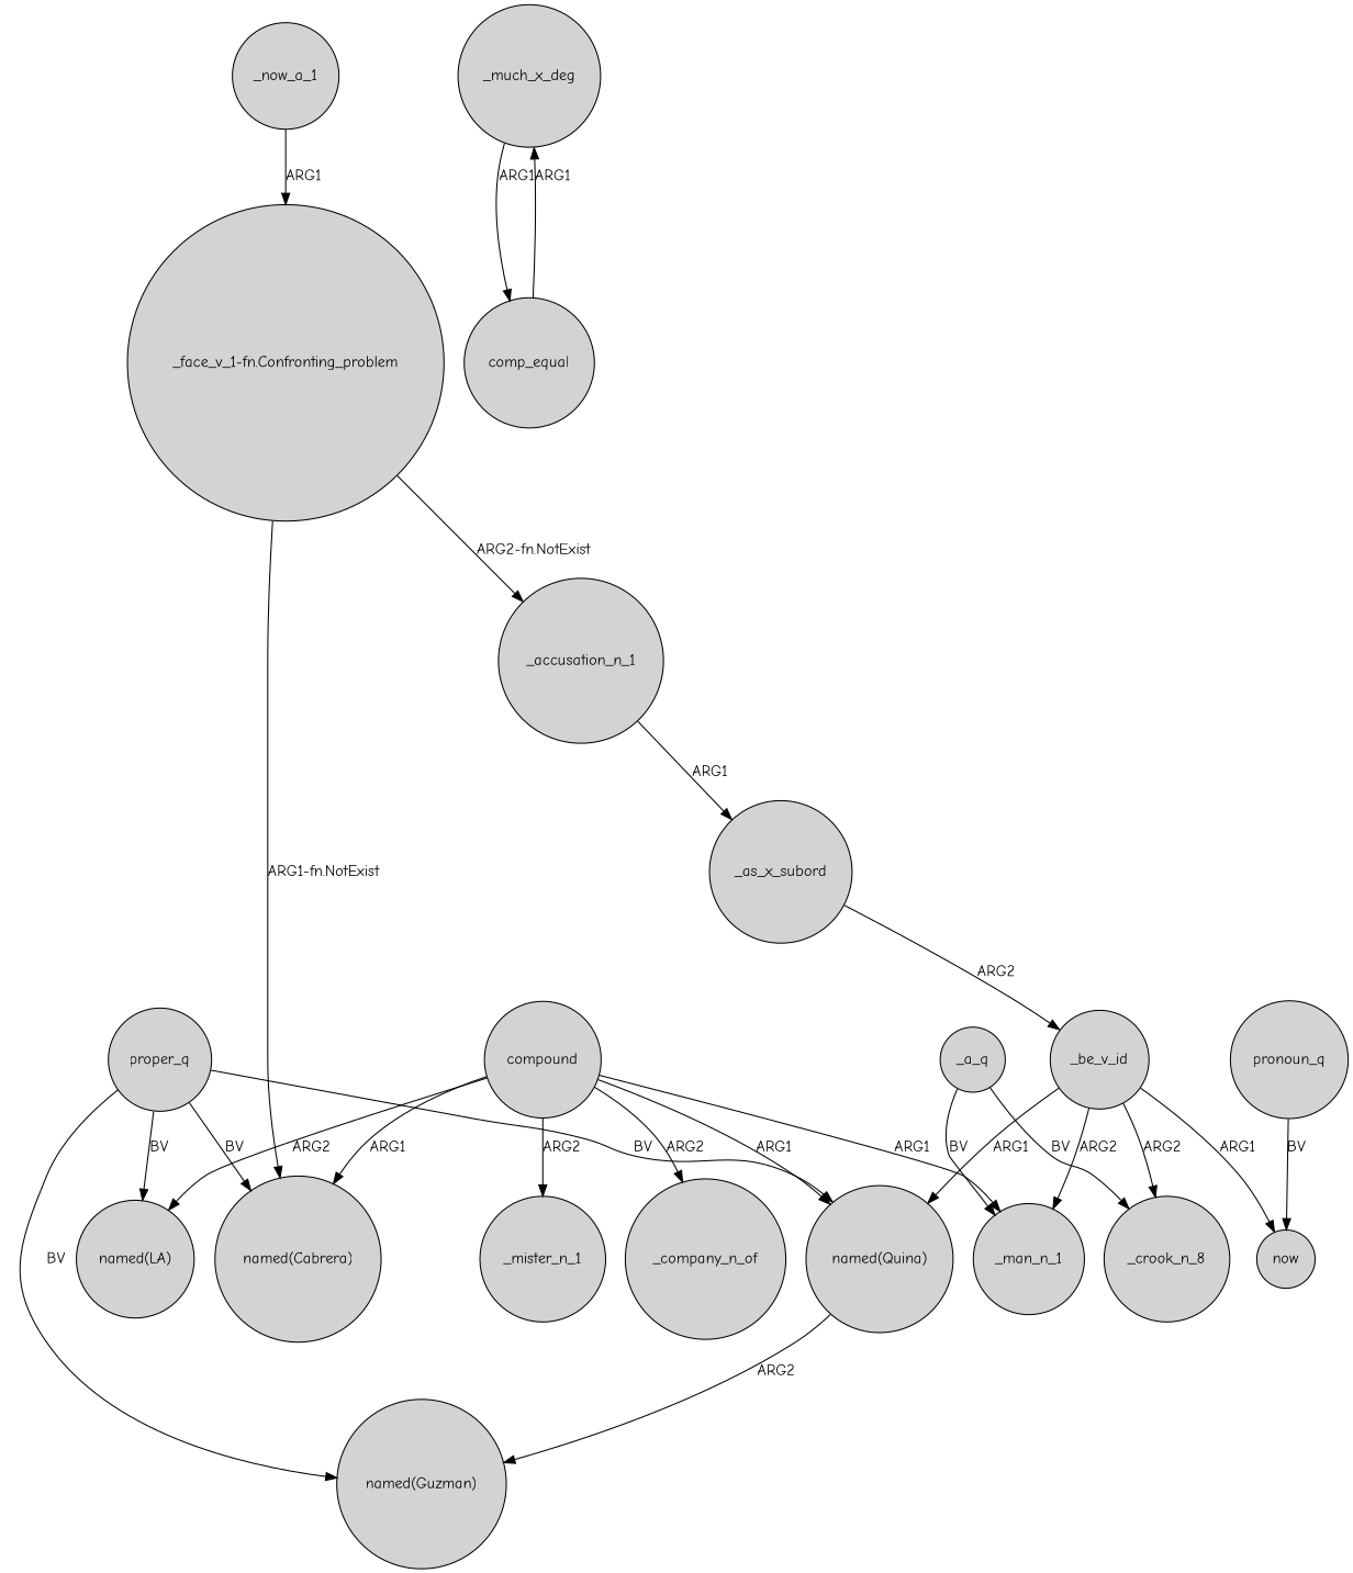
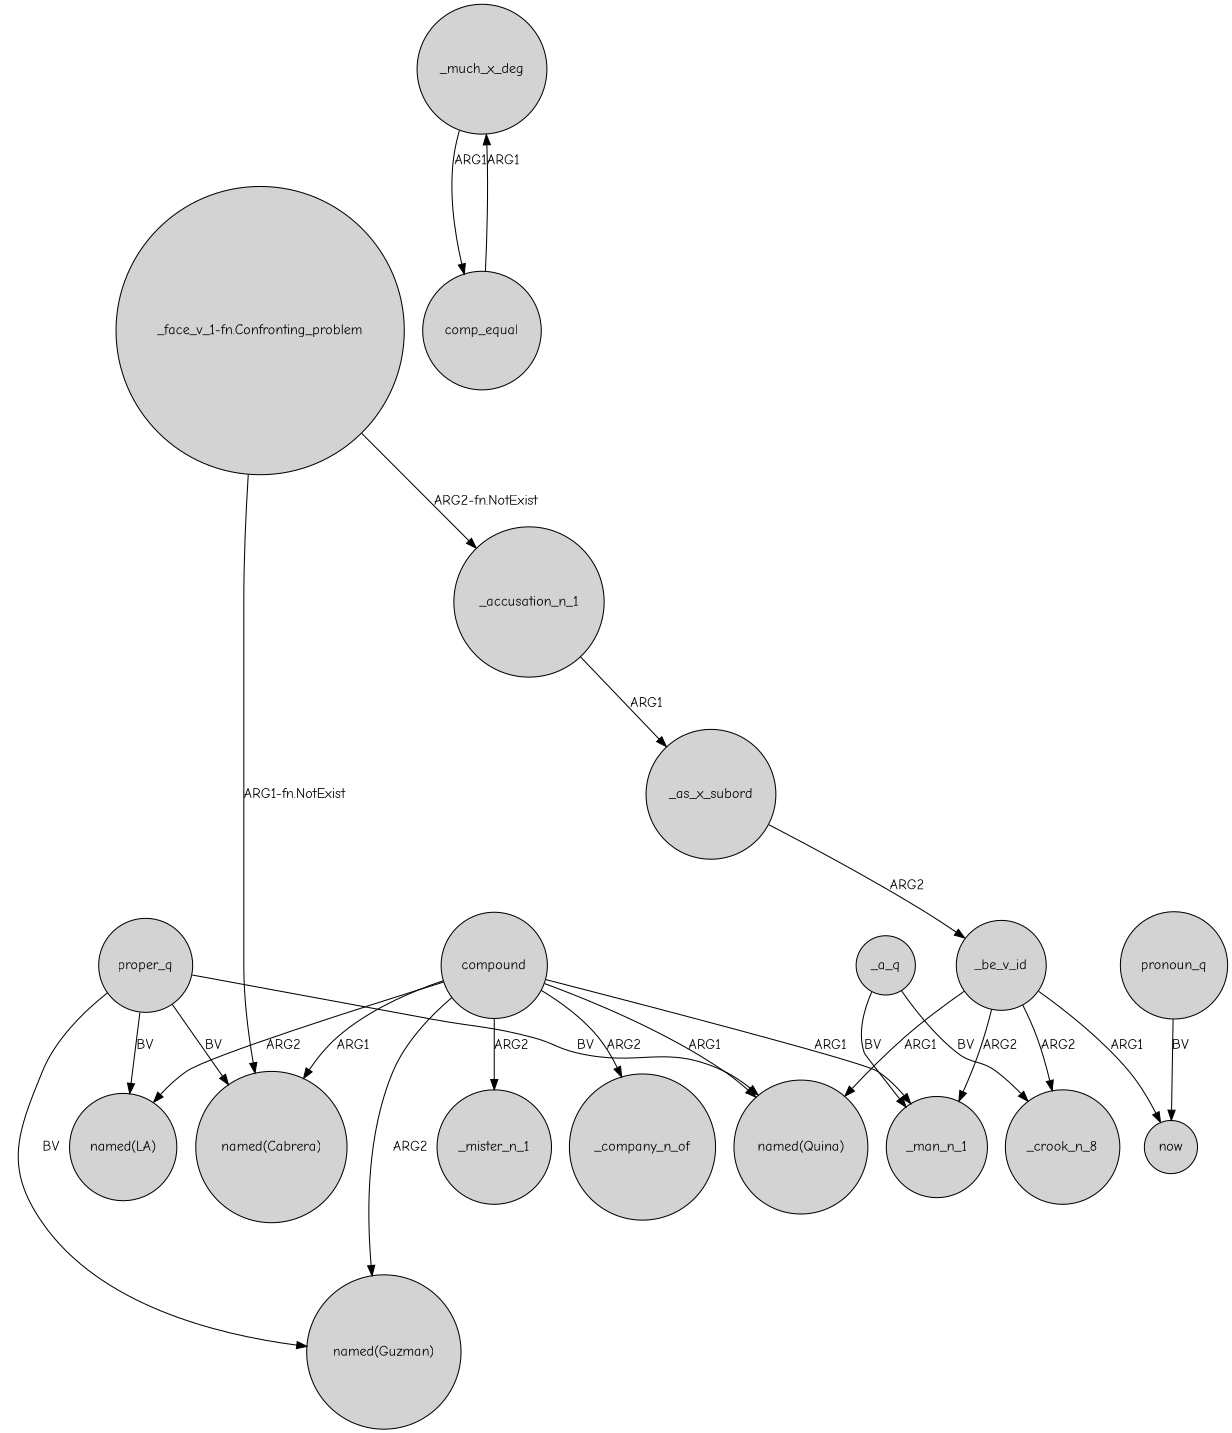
  digraph {
    fontname="Comic Neue"
    node [fontname="Comic Neue" shape=circle style=filled]
    edge [fontname="Comic Neue"]
    _accusation_n_1
    _as_x_subord
    _be_v_id
    "named(Quina)"
    n5 [label=_crook_n_8]
    _man_n_1
    n7 [label=now]
    proper_q
    "named(LA)"
    "named(Guzman)"
    "named(Cabrera)"
    compound
    _mister_n_1
    _company_n_of
    "_face_v_1-fn.Confronting_problem"
    _much_x_deg
    comp_equal
    pronoun_q
    _a_q
-   _now_a_1
    _accusation_n_1 -> _as_x_subord [label=ARG1]
    _as_x_subord -> _be_v_id [label=ARG2]
    _be_v_id -> "named(Quina)" [label=ARG1]
    _be_v_id -> n5 [label=ARG2]
    _be_v_id -> _man_n_1 [label=ARG2]
    _be_v_id -> n7 [label=ARG1]
    proper_q -> "named(Quina)" [label=BV]
    proper_q -> "named(LA)" [label=BV]
    proper_q -> "named(Guzman)" [label=BV]
    proper_q -> "named(Cabrera)" [label=BV]
    compound -> "named(Quina)" [label=ARG1]
    compound -> _man_n_1 [label=ARG1]
    compound -> "named(LA)" [label=ARG2]
-   "named(Quina)" -> "named(Guzman)" [label=ARG2]
+   compound -> "named(Guzman)" [label=ARG2]
    compound -> "named(Cabrera)" [label=ARG1]
    compound -> _mister_n_1 [label=ARG2]
    compound -> _company_n_of [label=ARG2]
    "_face_v_1-fn.Confronting_problem" -> _accusation_n_1 [label="ARG2-fn.NotExist"]
    "_face_v_1-fn.Confronting_problem" -> "named(Cabrera)" [label="ARG1-fn.NotExist"]
    _much_x_deg -> comp_equal [label=ARG1]
    comp_equal -> _much_x_deg [label=ARG1]
    pronoun_q -> n7 [label=BV]
    _a_q -> n5 [label=BV]
    _a_q -> _man_n_1 [label=BV]
-   _now_a_1 -> "_face_v_1-fn.Confronting_problem" [label=ARG1]
  }
